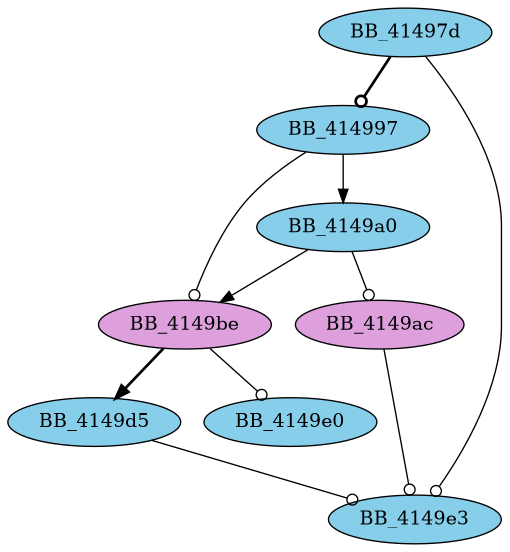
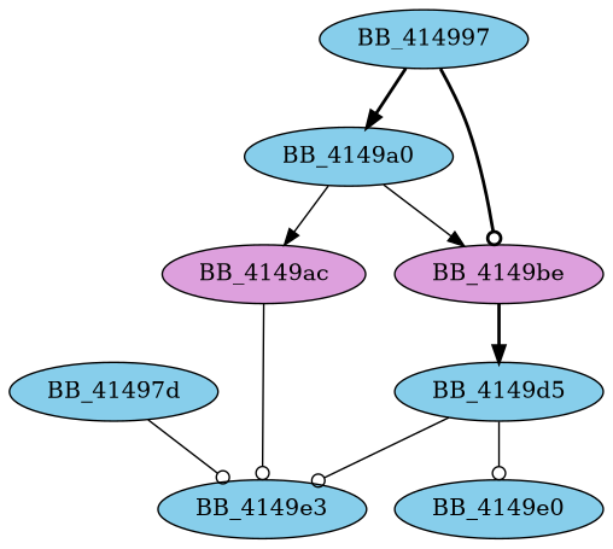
  digraph {
    node [fillcolor=skyblue style=filled]
    edge [arrowhead=odot style=solid]
    BB_41497d
    BB_414997
    BB_4149e3
    BB_4149a0
    BB_4149be [fillcolor=plum]
    BB_4149ac [fillcolor=plum]
    BB_4149d5
    BB_4149e0
-   BB_41497d -> BB_414997 [style=bold]
    BB_41497d -> BB_4149e3
-   BB_414997 -> BB_4149a0 [arrowhead=normal]
-   BB_414997 -> BB_4149be
+   BB_414997 -> BB_4149a0 [arrowhead=normal style=bold]
+   BB_414997 -> BB_4149be [style=bold]
    BB_4149a0 -> BB_4149be [arrowhead=normal]
-   BB_4149a0 -> BB_4149ac
+   BB_4149a0 -> BB_4149ac [arrowhead=normal]
    BB_4149be -> BB_4149d5 [arrowhead=normal style=bold]
    BB_4149ac -> BB_4149e3
    BB_4149d5 -> BB_4149e3
-   BB_4149be -> BB_4149e0
+   BB_4149d5 -> BB_4149e0
  }
